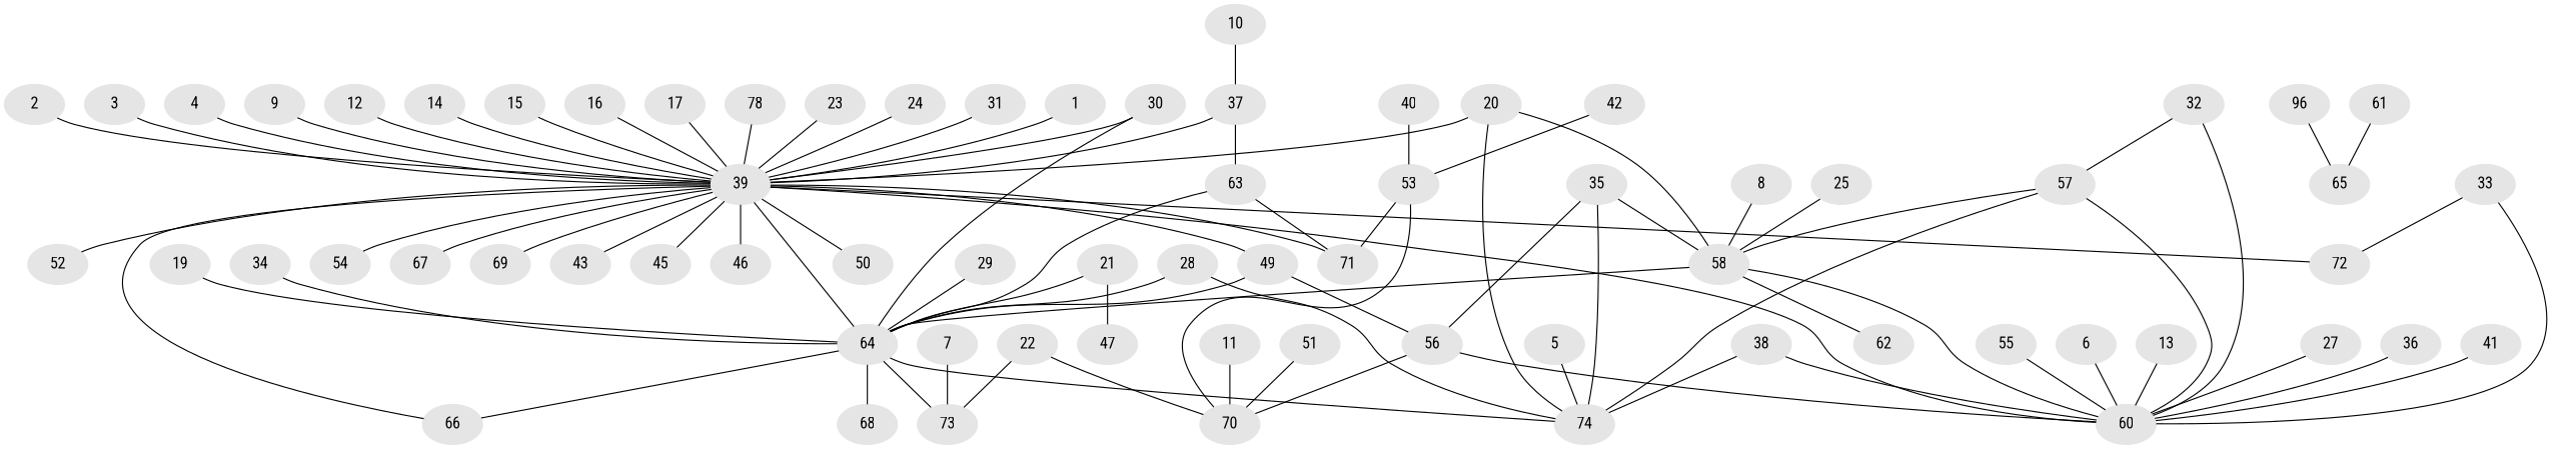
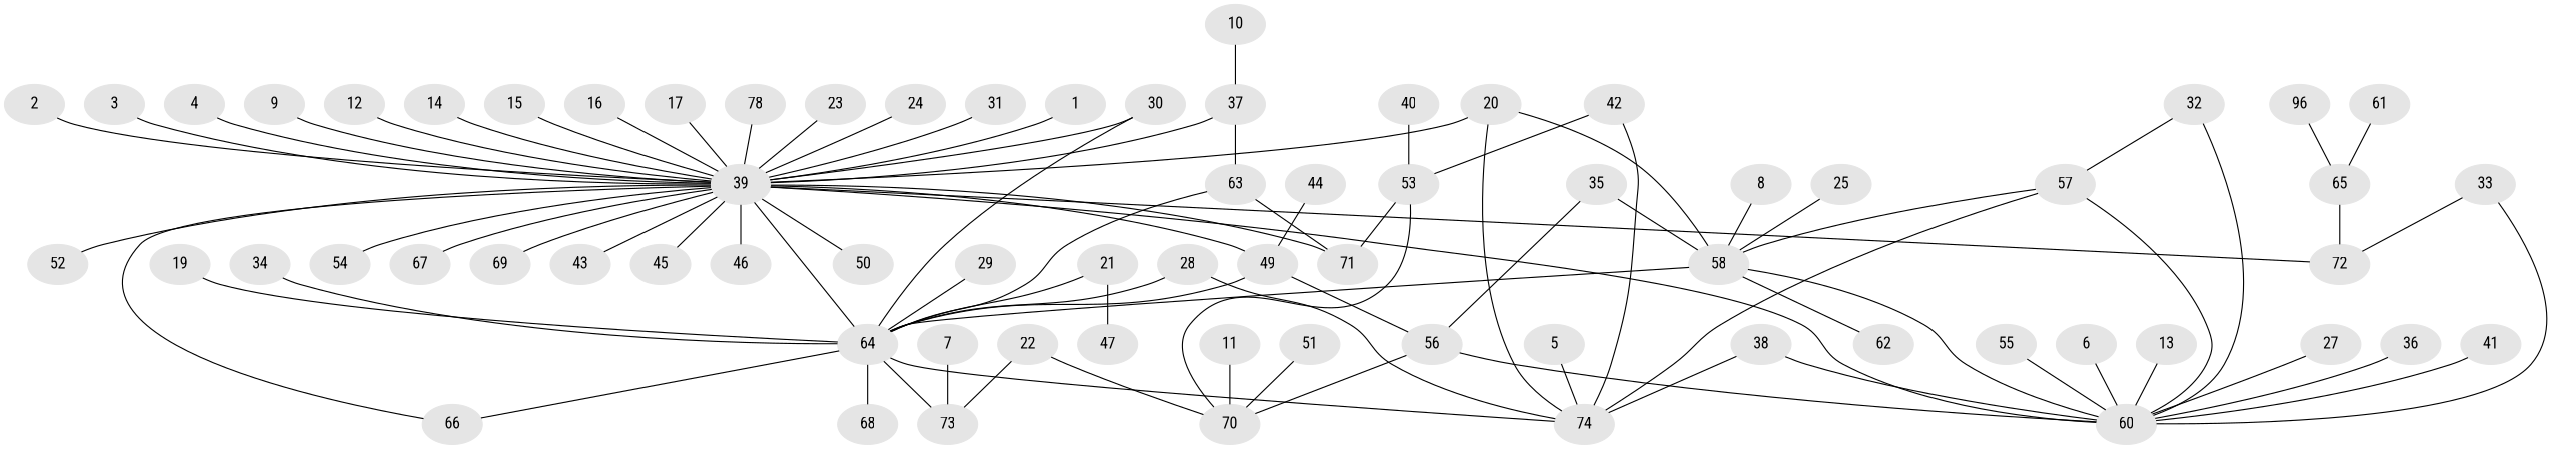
  graph {
    fontname="Roboto Condensed"
    node [color=gray90 fontname="Roboto Condensed" style=filled]
    edge [fontname="Roboto Condensed" weight=1.0]
    1
    39
    60
    64
    72
    43
    45
    46
    49
    50
    52
    54
    66
    67
    69
    71
    2
    3
    4
    5
    74
    6
    7
    73
    8
    58
    62
    9
    10
    37
    63
    11
    70
    12
    13
    14
    15
    16
    17
    n40 [label=78]
    19
    68
    20
    21
    47
    22
    23
    24
    25
    n50 [label=96]
    65
    27
    28
    29
    30
    31
    32
    57
    33
    34
    35
    56
    36
    38
    40
    53
    41
    42
+   44
    51
    55
    61
    1 -- 39
    39 -- 60 [weight=2.0]
    39 -- 64
    39 -- 72
    39 -- 43
    39 -- 45
    39 -- 46
    39 -- 49
    39 -- 50
    39 -- 52
    39 -- 54
    39 -- 66
    39 -- 67
    39 -- 69
    39 -- 71
    64 -- 66
    64 -- 74
    64 -- 73
    64 -- 68
    49 -- 64
    49 -- 56
    2 -- 39
    3 -- 39
    4 -- 39
    5 -- 74
    6 -- 60
    7 -- 73
    8 -- 58
    58 -- 60
    58 -- 64 [weight=2.0]
    58 -- 62
    9 -- 39
    10 -- 37
    37 -- 39
    37 -- 63 [weight=2.0]
    63 -- 64
    63 -- 71
    11 -- 70
    12 -- 39
    13 -- 60
    14 -- 39
    15 -- 39
    16 -- 39
    17 -- 39
    n40 -- 39
    19 -- 64
    20 -- 39 [weight=2.0]
    20 -- 74
    20 -- 58
    21 -- 64
    21 -- 47
    22 -- 73
    22 -- 70
    23 -- 39
    24 -- 39
    25 -- 58
    n50 -- 65
+   65 -- 72
    27 -- 60
    28 -- 64
    28 -- 74
    29 -- 64
    30 -- 39
    30 -- 64
    31 -- 39
    32 -- 60
    32 -- 57
    57 -- 60
    57 -- 74
    57 -- 58
    33 -- 60
    33 -- 72
    34 -- 64
-   35 -- 74
+   42 -- 74
    35 -- 58
    35 -- 56
    56 -- 60
    56 -- 70
    36 -- 60
    38 -- 60
    38 -- 74
    40 -- 53
    53 -- 71
    53 -- 70
    41 -- 60
    42 -- 53
+   44 -- 49
    51 -- 70
    55 -- 60
    61 -- 65
  }
